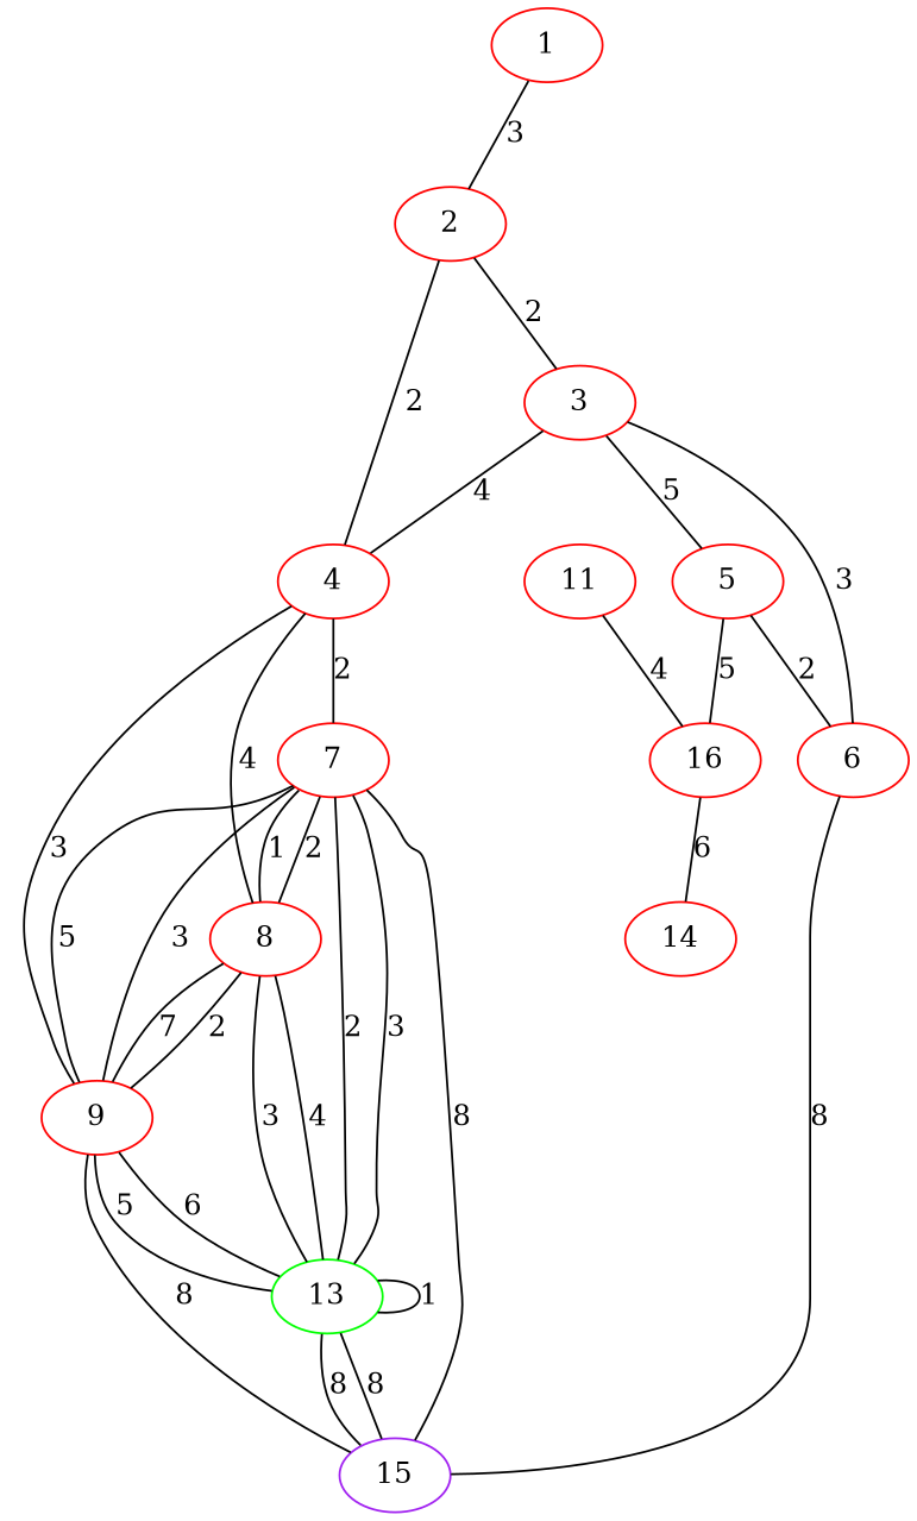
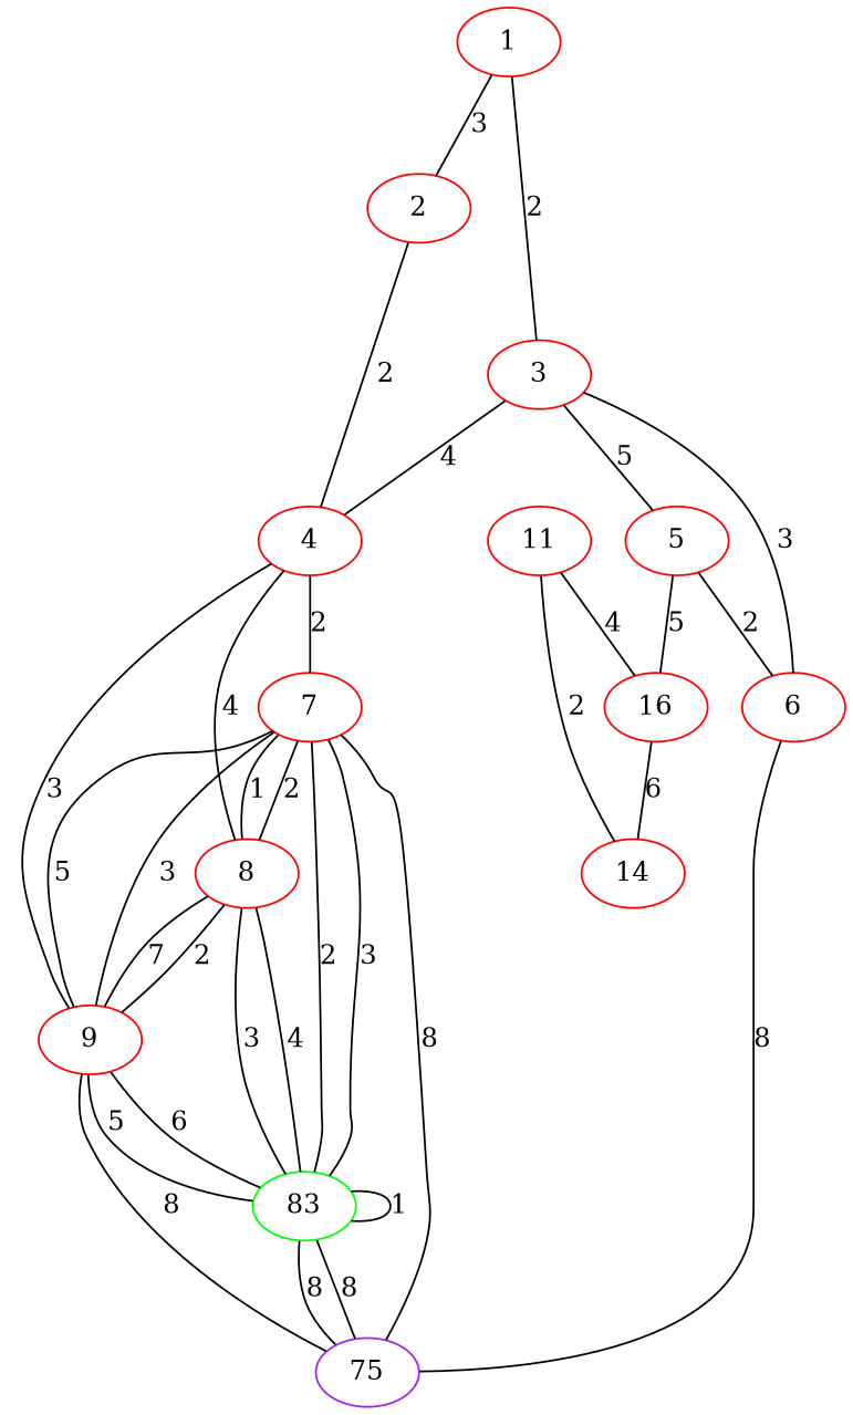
  graph {
    node [color=red weight=1]
    1
    2
    3
    4
    5
    6
    7
    8
    9
    n10 [label=16]
-   15 [color=purple weight=4]
-   13 [color=green weight=2]
+   15 [color=purple weight=4 label=75]
+   13 [color=green weight=2 label=83]
    14
    11
    1 -- 2 [label=3]
-   2 -- 3 [label=2]
+   1 -- 3 [label=2]
    2 -- 4 [label=2]
    3 -- 4 [label=4]
    3 -- 5 [label=5]
    3 -- 6 [label=3]
    4 -- 7 [label=2]
    4 -- 8 [label=4]
    4 -- 9 [label=3]
    5 -- 6 [label=2]
    5 -- n10 [label=5]
    6 -- 15 [label=8]
    7 -- 8 [label=2]
    7 -- 8 [label=1]
    7 -- 9 [label=5]
    7 -- 9 [label=3]
    7 -- 15 [label=8]
    7 -- 13 [label=2]
    7 -- 13 [label=3]
    8 -- 9 [label=7]
    8 -- 9 [label=2]
    8 -- 13 [label=3]
    8 -- 13 [label=4]
    9 -- 15 [label=8]
    9 -- 13 [label=5]
    9 -- 13 [label=6]
    n10 -- 14 [label=6]
    13 -- 15 [label=8]
    13 -- 15 [label=8]
    13 -- 13 [label=1]
    11 -- n10 [label=4]
+   11 -- 14 [label=2]
  }
